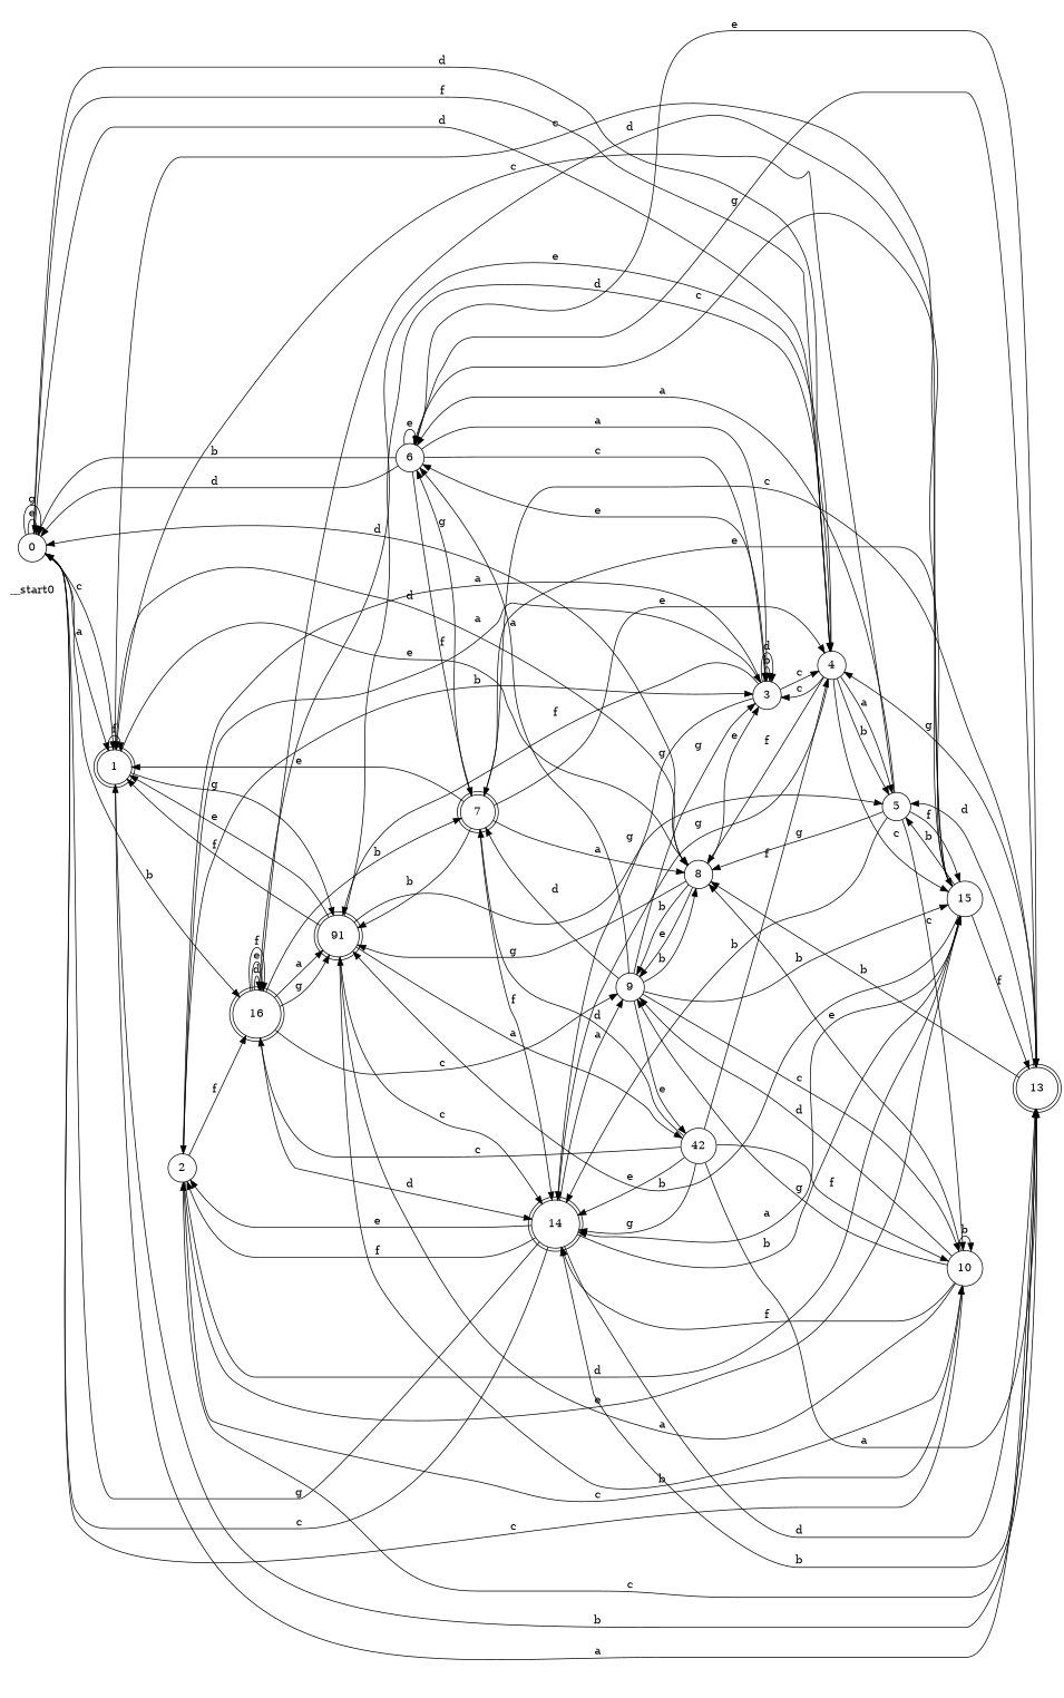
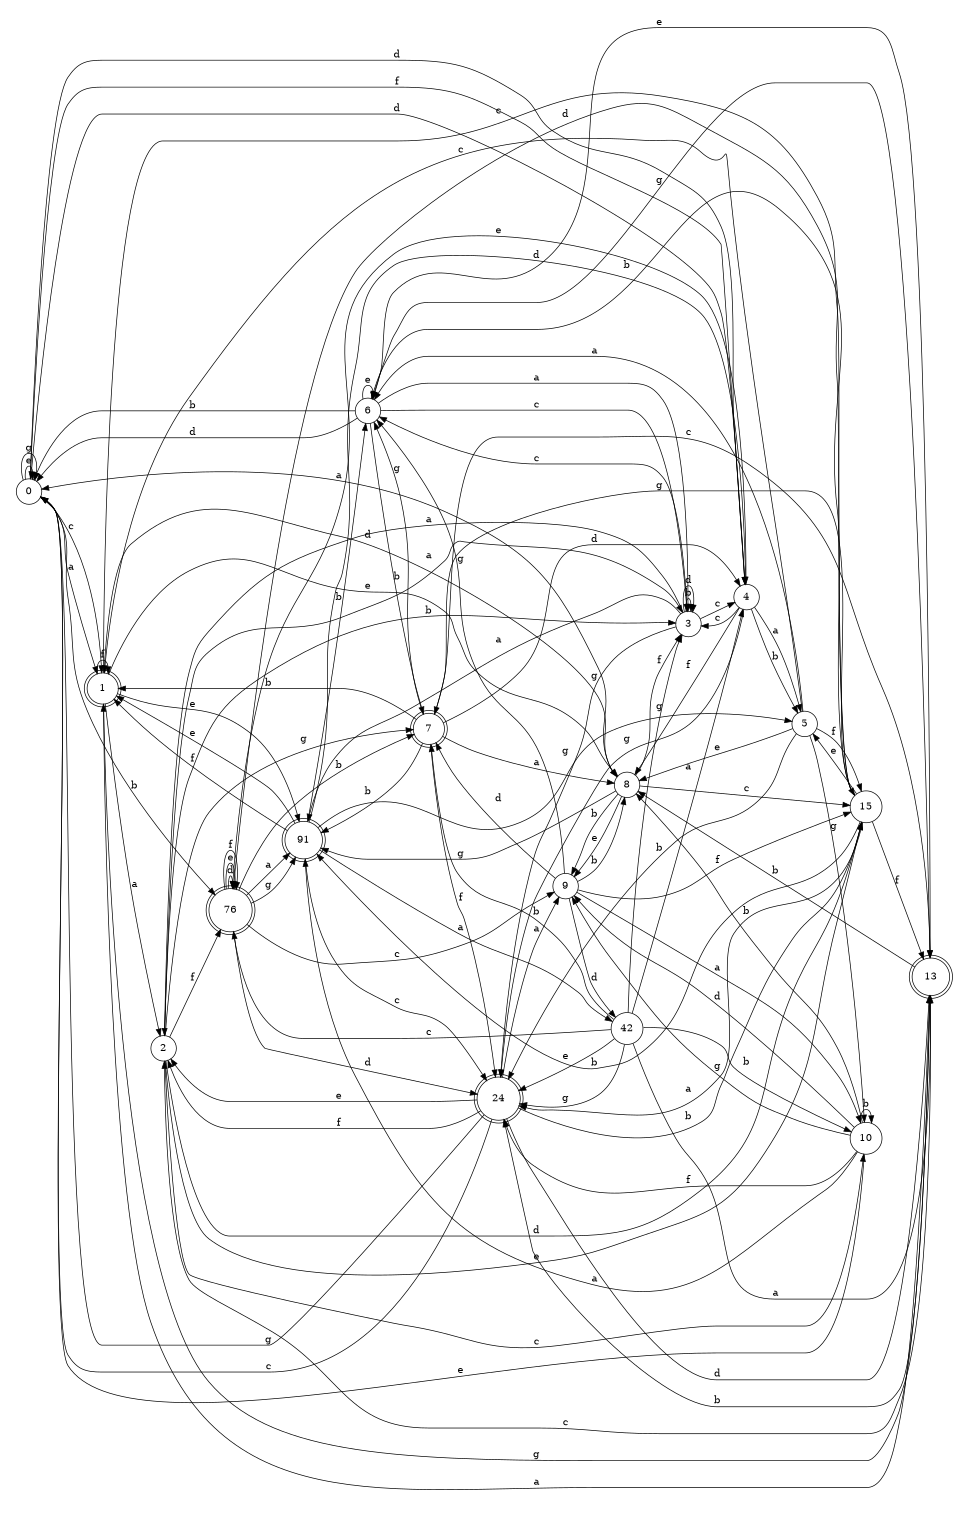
  digraph {
    rankdir=LR
    node [shape=circle color=black fillcolor=white style=filled]
-   __start0 [shape=none color="" fillcolor="" style=""]
    n2 [label=0]
    n3 [label=1 shape=doublecircle style="rounded,filled"]
    n4 [label=4]
-   n5 [label=16 shape=doublecircle style="rounded,filled"]
+   n5 [label=76 shape=doublecircle style="rounded,filled"]
    n6 [label=2]
    n7 [label=8]
    n8 [label=91 shape=doublecircle style="rounded,filled"]
    n9 [label=13 shape=doublecircle style="rounded,filled"]
    n10 [label=15]
    n11 [label=3]
-   n12 [label=14 shape=doublecircle style="rounded,filled"]
+   n12 [label=24 shape=doublecircle style="rounded,filled"]
    n13 [label=5]
    n14 [label=7 shape=doublecircle style="rounded,filled"]
    n15 [label=9]
    n16 [label=10]
    n17 [label=42]
    n18 [label=6]
    n2 -> n2 [label=e]
    n2 -> n2 [label=g]
    n2 -> n3 [label=a]
    n2 -> n3 [label=c]
    n2 -> n4 [label=d]
    n2 -> n4 [label=f]
    n2 -> n5 [label=b]
    n3 -> n3 [label=f]
+   n3 -> n6 [label=a]
    n3 -> n7 [label=d]
    n3 -> n7 [label=e]
-   n3 -> n8 [label=g]
-   n3 -> n9 [label=b]
+   n3 -> n8 [label=e]
+   n3 -> n9 [label=g]
    n3 -> n10 [label=c]
    n4 -> n2 [label=d]
    n4 -> n5 [label=e]
    n4 -> n7 [label=f]
    n4 -> n11 [label=c]
    n4 -> n12 [label=g]
    n4 -> n13 [label=a]
    n4 -> n13 [label=b]
    n5 -> n5 [label=d]
    n5 -> n5 [label=e]
    n5 -> n5 [label=f]
    n5 -> n8 [label=a]
    n5 -> n8 [label=g]
    n5 -> n12 [label=d]
    n5 -> n14 [label=b]
    n5 -> n15 [label=c]
    n6 -> n5 [label=f]
    n6 -> n10 [label=d]
    n6 -> n10 [label=e]
    n6 -> n11 [label=a]
    n6 -> n11 [label=b]
+   n6 -> n14 [label=g]
    n6 -> n16 [label=c]
-   n7 -> n2 [label=d]
+   n7 -> n2 [label=a]
    n7 -> n8 [label=g]
-   n4 -> n10 [label=c]
-   n7 -> n11 [label=e]
+   n7 -> n10 [label=c]
+   n7 -> n11 [label=f]
    n7 -> n15 [label=b]
    n7 -> n15 [label=e]
    n8 -> n3 [label=e]
    n8 -> n3 [label=f]
    n8 -> n4 [label=d]
    n8 -> n12 [label=c]
    n8 -> n13 [label=g]
-   n8 -> n16 [label=b]
+   n8 -> n18 [label=b]
    n8 -> n17 [label=a]
    n9 -> n3 [label=a]
-   n9 -> n4 [label=g]
    n9 -> n6 [label=c]
    n9 -> n7 [label=b]
    n9 -> n12 [label=b]
-   n9 -> n13 [label=d]
    n9 -> n18 [label=e]
    n10 -> n5 [label=d]
    n10 -> n8 [label=b]
    n10 -> n9 [label=f]
    n10 -> n12 [label=a]
-   n10 -> n13 [label=b]
-   n10 -> n14 [label=e]
-   n10 -> n18 [label=c]
+   n10 -> n13 [label=e]
+   n10 -> n14 [label=g]
+   n10 -> n18 [label=b]
    n11 -> n4 [label=c]
    n11 -> n6 [label=a]
-   n11 -> n8 [label=f]
+   n11 -> n8 [label=a]
    n11 -> n11 [label=b]
    n11 -> n11 [label=d]
    n11 -> n12 [label=g]
-   n11 -> n18 [label=e]
+   n11 -> n18 [label=c]
    n12 -> n2 [label=c]
    n12 -> n2 [label=g]
    n12 -> n6 [label=e]
    n12 -> n6 [label=f]
    n12 -> n9 [label=d]
    n12 -> n10 [label=b]
    n12 -> n15 [label=a]
    n13 -> n3 [label=c]
-   n13 -> n7 [label=g]
+   n13 -> n7 [label=e]
    n13 -> n10 [label=f]
    n13 -> n12 [label=b]
-   n13 -> n16 [label=c]
+   n13 -> n16 [label=g]
    n13 -> n18 [label=a]
-   n14 -> n3 [label=e]
-   n14 -> n4 [label=e]
+   n14 -> n3 [label=b]
+   n14 -> n4 [label=d]
    n14 -> n7 [label=a]
    n14 -> n8 [label=b]
    n14 -> n9 [label=c]
    n14 -> n12 [label=f]
    n14 -> n18 [label=g]
    n15 -> n7 [label=b]
-   n15 -> n10 [label=b]
-   n15 -> n11 [label=g]
+   n15 -> n10 [label=f]
+   n17 -> n11 [label=g]
    n15 -> n14 [label=d]
-   n15 -> n16 [label=c]
-   n15 -> n17 [label=e]
-   n15 -> n18 [label=a]
-   n16 -> n2 [label=c]
-   n16 -> n7 [label=e]
+   n15 -> n16 [label=a]
+   n15 -> n17 [label=d]
+   n15 -> n18 [label=g]
+   n16 -> n2 [label=e]
+   n16 -> n7 [label=b]
    n16 -> n8 [label=a]
    n16 -> n12 [label=f]
    n16 -> n15 [label=d]
    n16 -> n15 [label=g]
    n16 -> n16 [label=b]
-   n17 -> n4 [label=f]
+   n17 -> n4 [label=a]
    n17 -> n5 [label=c]
    n17 -> n9 [label=a]
    n17 -> n12 [label=e]
    n17 -> n12 [label=g]
-   n17 -> n14 [label=d]
-   n17 -> n16 [label=f]
+   n17 -> n14 [label=b]
+   n17 -> n16 [label=b]
    n18 -> n2 [label=b]
    n18 -> n2 [label=d]
    n18 -> n9 [label=g]
    n18 -> n11 [label=a]
    n18 -> n11 [label=c]
-   n18 -> n14 [label=f]
+   n18 -> n14 [label=b]
    n18 -> n18 [label=e]
  }
